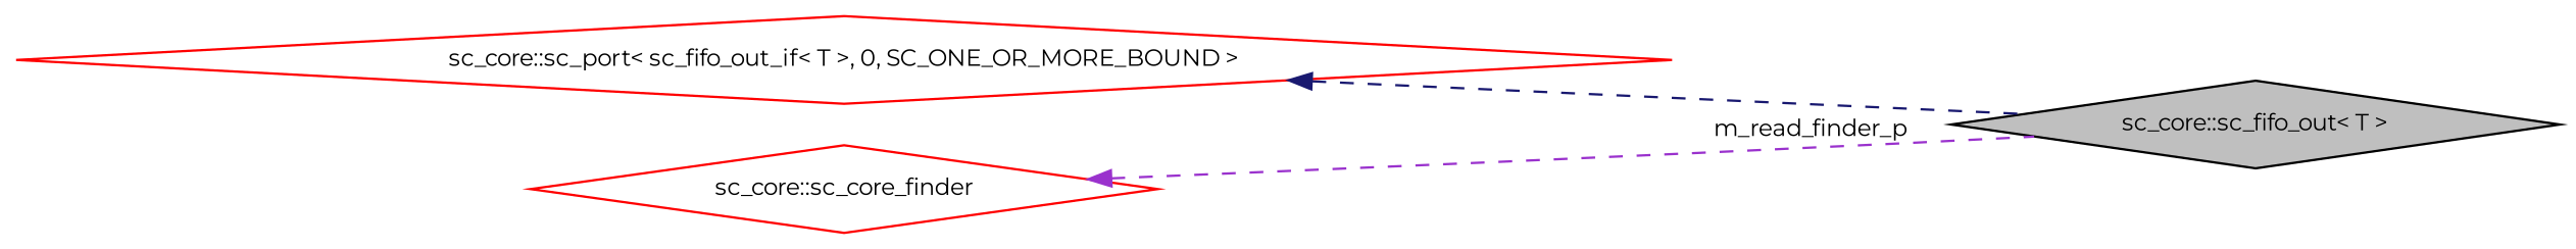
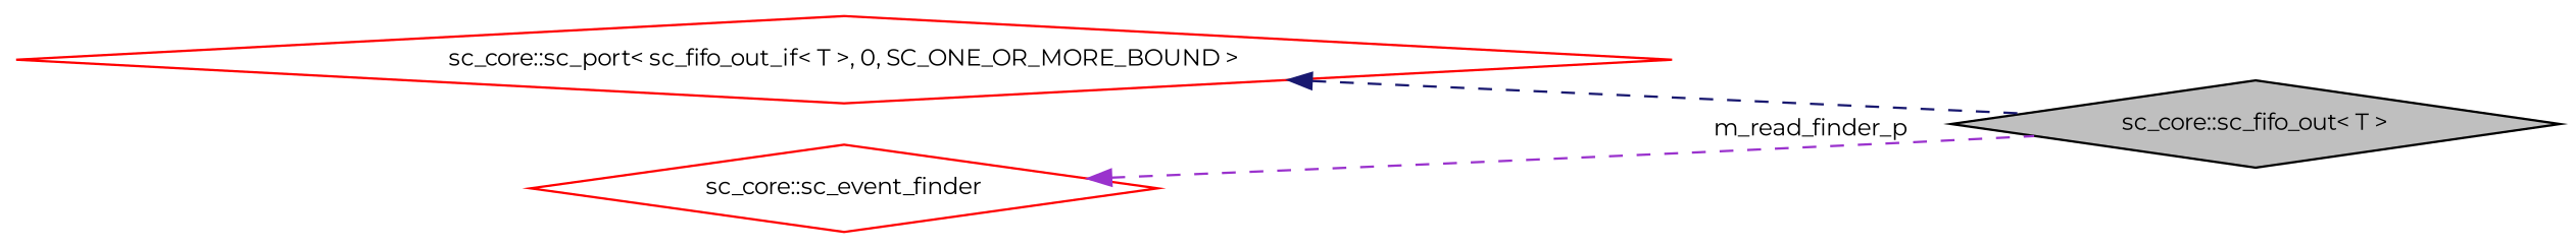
  digraph {
    rankdir=LR
    fontname=Montserrat
    node [color=red fillcolor=white fontname=Montserrat fontsize=10 shape=diamond style=filled]
    edge [dir=back fontname=Montserrat fontsize=10 labelfontname=FreeSans labelfontsize=10 style=dashed]
    n1 [color=black fillcolor=grey75 fontcolor=black height=0.2 label="sc_core::sc_fifo_out\< T \>" width=0.4]
    n2 [height=0.2 label="sc_core::sc_port\< sc_fifo_out_if\< T \>, 0, SC_ONE_OR_MORE_BOUND \>" width=0.4]
-   n3 [height=0.2 label="sc_core::sc_core_finder" width=0.4]
+   n3 [height=0.2 label="sc_core::sc_event_finder" width=0.4]
    n2 -> n1 [color=midnightblue]
    n3 -> n1 [color=darkorchid3 label=m_read_finder_p]
  }
